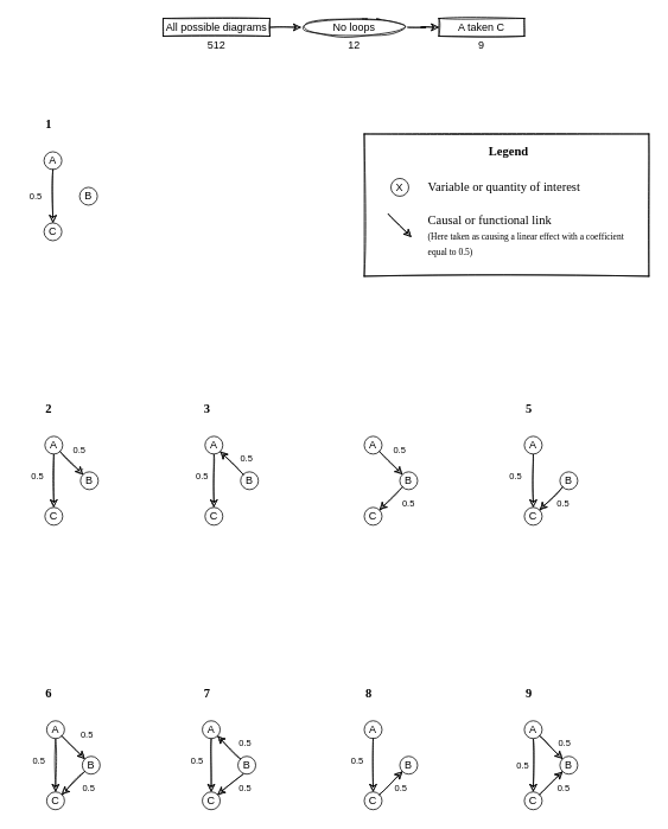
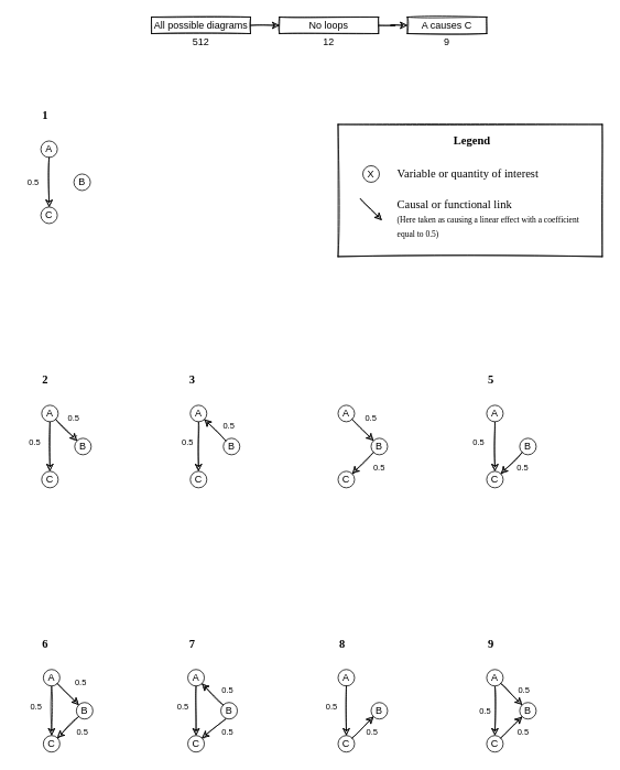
  <mxCell id="0" />
  <mxCell id="1" parent="0" />
  <mxCell id="2" style="edgeStyle=orthogonalEdgeStyle;rounded=0;orthogonalLoop=1;jettySize=auto;html=1;exitX=0.5;exitY=1;exitDx=0;exitDy=0;entryX=0.5;entryY=0;entryDx=0;entryDy=0;sketch=1;" parent="1" source="3" target="5" edge="1"><mxGeometry relative="1" as="geometry" /></mxCell>
  <mxCell id="3" value="A" style="ellipse;whiteSpace=wrap;html=1;" parent="1" vertex="1"><mxGeometry x="230" y="490" width="20" height="20" as="geometry" /></mxCell>
  <mxCell id="4" value="B" style="ellipse;whiteSpace=wrap;html=1;" parent="1" vertex="1"><mxGeometry x="270" y="530" width="20" height="20" as="geometry" /></mxCell>
  <mxCell id="5" value="C" style="ellipse;whiteSpace=wrap;html=1;" parent="1" vertex="1"><mxGeometry x="230" y="570" width="20" height="20" as="geometry" /></mxCell>
  <mxCell id="6" value="" style="endArrow=classic;html=1;entryX=1;entryY=1;entryDx=0;entryDy=0;exitX=0;exitY=0;exitDx=0;exitDy=0;sketch=1;" parent="1" source="4" target="3" edge="1"><mxGeometry width="50" height="50" relative="1" as="geometry"><mxPoint x="270" y="560" as="sourcePoint" /><mxPoint x="172.929" y="542.929" as="targetPoint" /></mxGeometry></mxCell>
  <mxCell id="7" style="edgeStyle=orthogonalEdgeStyle;rounded=0;orthogonalLoop=1;jettySize=auto;html=1;exitX=0.5;exitY=1;exitDx=0;exitDy=0;entryX=0.5;entryY=0;entryDx=0;entryDy=0;sketch=1;" parent="1" source="8" target="10" edge="1"><mxGeometry relative="1" as="geometry" /></mxCell>
  <mxCell id="8" value="A" style="ellipse;whiteSpace=wrap;html=1;" parent="1" vertex="1"><mxGeometry x="50" y="490" width="20" height="20" as="geometry" /></mxCell>
  <mxCell id="9" value="B" style="ellipse;whiteSpace=wrap;html=1;" parent="1" vertex="1"><mxGeometry x="90" y="530" width="20" height="20" as="geometry" /></mxCell>
  <mxCell id="10" value="C" style="ellipse;whiteSpace=wrap;html=1;" parent="1" vertex="1"><mxGeometry x="50" y="570" width="20" height="20" as="geometry" /></mxCell>
  <mxCell id="11" value="" style="endArrow=classic;html=1;exitX=1;exitY=1;exitDx=0;exitDy=0;entryX=0;entryY=0;entryDx=0;entryDy=0;sketch=1;" parent="1" source="8" target="9" edge="1"><mxGeometry width="50" height="50" relative="1" as="geometry"><mxPoint x="160" y="960" as="sourcePoint" /><mxPoint x="10" y="560" as="targetPoint" /></mxGeometry></mxCell>
  <mxCell id="12" style="edgeStyle=orthogonalEdgeStyle;rounded=0;orthogonalLoop=1;jettySize=auto;html=1;exitX=0.5;exitY=1;exitDx=0;exitDy=0;entryX=0.5;entryY=0;entryDx=0;entryDy=0;sketch=1;" parent="1" source="13" target="15" edge="1"><mxGeometry relative="1" as="geometry" /></mxCell>
  <mxCell id="13" value="A" style="ellipse;whiteSpace=wrap;html=1;" parent="1" vertex="1"><mxGeometry x="227" y="810" width="20" height="20" as="geometry" /></mxCell>
  <mxCell id="14" value="B" style="ellipse;whiteSpace=wrap;html=1;" parent="1" vertex="1"><mxGeometry x="267" y="850" width="20" height="20" as="geometry" /></mxCell>
  <mxCell id="15" value="C" style="ellipse;whiteSpace=wrap;html=1;" parent="1" vertex="1"><mxGeometry x="227" y="890" width="20" height="20" as="geometry" /></mxCell>
  <mxCell id="16" value="" style="endArrow=classic;html=1;entryX=1;entryY=1;entryDx=0;entryDy=0;exitX=0;exitY=0;exitDx=0;exitDy=0;sketch=1;" parent="1" source="14" target="13" edge="1"><mxGeometry width="50" height="50" relative="1" as="geometry"><mxPoint x="267" y="880" as="sourcePoint" /><mxPoint x="169.929" y="862.929" as="targetPoint" /></mxGeometry></mxCell>
  <mxCell id="17" style="edgeStyle=orthogonalEdgeStyle;rounded=0;orthogonalLoop=1;jettySize=auto;html=1;exitX=0.5;exitY=1;exitDx=0;exitDy=0;entryX=0.5;entryY=0;entryDx=0;entryDy=0;sketch=1;" parent="1" source="18" target="20" edge="1"><mxGeometry relative="1" as="geometry" /></mxCell>
  <mxCell id="18" value="A" style="ellipse;whiteSpace=wrap;html=1;" parent="1" vertex="1"><mxGeometry x="52" y="810" width="20" height="20" as="geometry" /></mxCell>
  <mxCell id="19" value="B" style="ellipse;whiteSpace=wrap;html=1;" parent="1" vertex="1"><mxGeometry x="92" y="850" width="20" height="20" as="geometry" /></mxCell>
  <mxCell id="20" value="C" style="ellipse;whiteSpace=wrap;html=1;" parent="1" vertex="1"><mxGeometry x="52" y="890" width="20" height="20" as="geometry" /></mxCell>
  <mxCell id="21" value="" style="endArrow=classic;html=1;entryX=0;entryY=0;entryDx=0;entryDy=0;sketch=1;exitX=1;exitY=1;exitDx=0;exitDy=0;" parent="1" source="18" target="19" edge="1"><mxGeometry width="50" height="50" relative="1" as="geometry"><mxPoint x="69" y="850" as="sourcePoint" /><mxPoint x="12" y="880" as="targetPoint" /></mxGeometry></mxCell>
  <mxCell id="22" value="" style="endArrow=classic;html=1;exitX=0;exitY=1;exitDx=0;exitDy=0;sketch=1;entryX=1;entryY=0;entryDx=0;entryDy=0;" parent="1" target="15" edge="1"><mxGeometry width="50" height="50" relative="1" as="geometry"><mxPoint x="272.859" y="870.001" as="sourcePoint" /><mxPoint x="287" y="930" as="targetPoint" /></mxGeometry></mxCell>
  <mxCell id="23" value="" style="endArrow=classic;html=1;entryX=1;entryY=0;entryDx=0;entryDy=0;exitX=0;exitY=1;exitDx=0;exitDy=0;sketch=1;" parent="1" source="19" target="20" edge="1"><mxGeometry width="50" height="50" relative="1" as="geometry"><mxPoint x="97.859" y="900.001" as="sourcePoint" /><mxPoint x="72.001" y="925.859" as="targetPoint" /></mxGeometry></mxCell>
  <mxCell id="24" value="A" style="ellipse;whiteSpace=wrap;html=1;" parent="1" vertex="1"><mxGeometry x="409" y="810" width="20" height="20" as="geometry" /></mxCell>
  <mxCell id="25" value="B" style="ellipse;whiteSpace=wrap;html=1;" parent="1" vertex="1"><mxGeometry x="449" y="850" width="20" height="20" as="geometry" /></mxCell>
  <mxCell id="26" value="C" style="ellipse;whiteSpace=wrap;html=1;" parent="1" vertex="1"><mxGeometry x="409" y="890" width="20" height="20" as="geometry" /></mxCell>
  <mxCell id="27" value="" style="endArrow=classic;html=1;entryX=0;entryY=1;entryDx=0;entryDy=0;exitX=1;exitY=0;exitDx=0;exitDy=0;sketch=1;" parent="1" source="26" target="25" edge="1"><mxGeometry width="50" height="50" relative="1" as="geometry"><mxPoint x="559" y="1020" as="sourcePoint" /><mxPoint x="609" y="970" as="targetPoint" /></mxGeometry></mxCell>
  <mxCell id="28" value="" style="endArrow=classic;html=1;entryX=0.5;entryY=0;entryDx=0;entryDy=0;sketch=1;exitX=0.5;exitY=1;exitDx=0;exitDy=0;" parent="1" source="24" target="26" edge="1"><mxGeometry width="50" height="50" relative="1" as="geometry"><mxPoint x="426" y="840" as="sourcePoint" /><mxPoint x="609" y="970" as="targetPoint" /></mxGeometry></mxCell>
  <mxCell id="29" value="A" style="ellipse;whiteSpace=wrap;html=1;" parent="1" vertex="1"><mxGeometry x="409" y="490" width="20" height="20" as="geometry" /></mxCell>
  <mxCell id="30" value="B" style="ellipse;whiteSpace=wrap;html=1;" parent="1" vertex="1"><mxGeometry x="449" y="530" width="20" height="20" as="geometry" /></mxCell>
  <mxCell id="31" value="C" style="ellipse;whiteSpace=wrap;html=1;" parent="1" vertex="1"><mxGeometry x="409" y="570" width="20" height="20" as="geometry" /></mxCell>
  <mxCell id="32" value="" style="endArrow=classic;html=1;entryX=1;entryY=0;entryDx=0;entryDy=0;exitX=0;exitY=1;exitDx=0;exitDy=0;sketch=1;" parent="1" source="30" target="31" edge="1"><mxGeometry width="50" height="50" relative="1" as="geometry"><mxPoint x="449" y="560" as="sourcePoint" /><mxPoint x="351.929" y="542.929" as="targetPoint" /></mxGeometry></mxCell>
  <mxCell id="33" value="" style="endArrow=classic;html=1;exitX=1;exitY=1;exitDx=0;exitDy=0;entryX=0;entryY=0;entryDx=0;entryDy=0;sketch=1;" parent="1" source="29" target="30" edge="1"><mxGeometry width="50" height="50" relative="1" as="geometry"><mxPoint x="439" y="500" as="sourcePoint" /><mxPoint x="489" y="450" as="targetPoint" /></mxGeometry></mxCell>
  <mxCell id="34" style="edgeStyle=orthogonalEdgeStyle;rounded=0;orthogonalLoop=1;jettySize=auto;html=1;exitX=0.5;exitY=1;exitDx=0;exitDy=0;entryX=0.5;entryY=0;entryDx=0;entryDy=0;sketch=1;" parent="1" source="35" target="37" edge="1"><mxGeometry relative="1" as="geometry" /></mxCell>
  <mxCell id="35" value="A" style="ellipse;whiteSpace=wrap;html=1;" parent="1" vertex="1"><mxGeometry x="589" y="810" width="20" height="20" as="geometry" /></mxCell>
  <mxCell id="36" value="B" style="ellipse;whiteSpace=wrap;html=1;" parent="1" vertex="1"><mxGeometry x="629" y="850" width="20" height="20" as="geometry" /></mxCell>
  <mxCell id="37" value="C" style="ellipse;whiteSpace=wrap;html=1;" parent="1" vertex="1"><mxGeometry x="589" y="890" width="20" height="20" as="geometry" /></mxCell>
  <mxCell id="38" value="" style="endArrow=classic;html=1;exitX=1;exitY=1;exitDx=0;exitDy=0;sketch=1;entryX=0;entryY=0;entryDx=0;entryDy=0;" parent="1" source="35" target="36" edge="1"><mxGeometry width="50" height="50" relative="1" as="geometry"><mxPoint x="629" y="880" as="sourcePoint" /><mxPoint x="606" y="860" as="targetPoint" /></mxGeometry></mxCell>
  <mxCell id="39" value="" style="endArrow=classic;html=1;sketch=1;entryX=0;entryY=1;entryDx=0;entryDy=0;exitX=1;exitY=0;exitDx=0;exitDy=0;" parent="1" source="37" target="36" edge="1"><mxGeometry width="50" height="50" relative="1" as="geometry"><mxPoint x="606" y="870" as="sourcePoint" /><mxPoint x="649" y="930" as="targetPoint" /></mxGeometry></mxCell>
  <mxCell id="40" value="A" style="ellipse;whiteSpace=wrap;html=1;" parent="1" vertex="1"><mxGeometry x="49" y="170" width="20" height="20" as="geometry" /></mxCell>
  <mxCell id="41" value="B" style="ellipse;whiteSpace=wrap;html=1;" parent="1" vertex="1"><mxGeometry x="89" y="210" width="20" height="20" as="geometry" /></mxCell>
  <mxCell id="42" value="C" style="ellipse;whiteSpace=wrap;html=1;" parent="1" vertex="1"><mxGeometry x="49" y="250" width="20" height="20" as="geometry" /></mxCell>
  <mxCell id="43" value="" style="endArrow=classic;html=1;entryX=0.5;entryY=0;entryDx=0;entryDy=0;sketch=1;exitX=0.5;exitY=1;exitDx=0;exitDy=0;" parent="1" source="40" target="42" edge="1"><mxGeometry width="50" height="50" relative="1" as="geometry"><mxPoint x="49" y="215.63" as="sourcePoint" /><mxPoint x="-8.071" y="222.929" as="targetPoint" /></mxGeometry></mxCell>
  <mxCell id="44" value="&lt;font style=&quot;font-size: 10px&quot;&gt;0.5&lt;/font&gt;" style="text;html=1;strokeColor=none;fillColor=none;align=center;verticalAlign=middle;whiteSpace=wrap;rounded=0;sketch=1;" parent="1" vertex="1"><mxGeometry x="20" y="210" width="40" height="20" as="geometry" /></mxCell>
  <mxCell id="45" style="edgeStyle=orthogonalEdgeStyle;rounded=0;orthogonalLoop=1;jettySize=auto;html=1;exitX=0.5;exitY=1;exitDx=0;exitDy=0;entryX=0.5;entryY=0;entryDx=0;entryDy=0;sketch=1;" parent="1" source="46" target="48" edge="1"><mxGeometry relative="1" as="geometry" /></mxCell>
  <mxCell id="46" value="A" style="ellipse;whiteSpace=wrap;html=1;" parent="1" vertex="1"><mxGeometry x="589" y="490" width="20" height="20" as="geometry" /></mxCell>
  <mxCell id="47" value="B" style="ellipse;whiteSpace=wrap;html=1;" parent="1" vertex="1"><mxGeometry x="629" y="530" width="20" height="20" as="geometry" /></mxCell>
  <mxCell id="48" value="C" style="ellipse;whiteSpace=wrap;html=1;" parent="1" vertex="1"><mxGeometry x="589" y="570" width="20" height="20" as="geometry" /></mxCell>
  <mxCell id="49" value="" style="endArrow=classic;html=1;entryX=1;entryY=0;entryDx=0;entryDy=0;exitX=0;exitY=1;exitDx=0;exitDy=0;sketch=1;" parent="1" source="47" target="48" edge="1"><mxGeometry width="50" height="50" relative="1" as="geometry"><mxPoint x="651.929" y="570.001" as="sourcePoint" /><mxPoint x="609" y="602.93" as="targetPoint" /></mxGeometry></mxCell>
  <mxCell id="50" value="&lt;font style=&quot;font-size: 10px&quot;&gt;0.5&lt;/font&gt;" style="text;html=1;strokeColor=none;fillColor=none;align=center;verticalAlign=middle;whiteSpace=wrap;rounded=0;sketch=1;" parent="1" vertex="1"><mxGeometry x="571" y="530" width="17" height="10" as="geometry" /></mxCell>
  <mxCell id="51" value="1" style="text;html=1;strokeColor=none;fillColor=none;align=left;verticalAlign=middle;whiteSpace=wrap;rounded=0;sketch=1;fontFamily=Verdana;fontSize=14;fontStyle=1" parent="1" vertex="1"><mxGeometry x="49" y="130" width="40" height="20" as="geometry" /></mxCell>
  <mxCell id="52" value="2&lt;span style=&quot;color: rgba(0 , 0 , 0 , 0) ; font-family: monospace ; font-size: 0px ; font-weight: normal&quot;&gt;%3CmxGraphModel%3E%3Croot%3E%3CmxCell%20id%3D%220%22%2F%3E%3CmxCell%20id%3D%221%22%20parent%3D%220%22%2F%3E%3CmxCell%20id%3D%222%22%20value%3D%221%22%20style%3D%22text%3Bhtml%3D1%3BstrokeColor%3Dnone%3BfillColor%3Dnone%3Balign%3Dcenter%3BverticalAlign%3Dmiddle%3BwhiteSpace%3Dwrap%3Brounded%3D0%3Bsketch%3D1%3BfontFamily%3DVerdana%3BfontSize%3D14%3BfontStyle%3D1%22%20vertex%3D%221%22%20parent%3D%221%22%3E%3CmxGeometry%20x%3D%22111%22%20y%3D%22160%22%20width%3D%2240%22%20height%3D%2220%22%20as%3D%22geometry%22%2F%3E%3C%2FmxCell%3E%3C%2Froot%3E%3C%2FmxGraphModel%3E&lt;/span&gt;" style="text;html=1;strokeColor=none;fillColor=none;align=left;verticalAlign=middle;whiteSpace=wrap;rounded=0;sketch=1;fontFamily=Verdana;fontSize=14;fontStyle=1" parent="1" vertex="1"><mxGeometry x="49" y="450" width="40" height="20" as="geometry" /></mxCell>
  <mxCell id="53" value="3" style="text;html=1;strokeColor=none;fillColor=none;align=left;verticalAlign=middle;whiteSpace=wrap;rounded=0;sketch=1;fontFamily=Verdana;fontSize=14;fontStyle=1" parent="1" vertex="1"><mxGeometry x="227" y="450" width="40" height="20" as="geometry" /></mxCell>
  <mxCell id="54" value="5" style="text;html=1;strokeColor=none;fillColor=none;align=left;verticalAlign=middle;whiteSpace=wrap;rounded=0;sketch=1;fontFamily=Verdana;fontSize=14;fontStyle=1" parent="1" vertex="1"><mxGeometry x="589" y="450" width="40" height="20" as="geometry" /></mxCell>
  <mxCell id="55" value="6" style="text;html=1;strokeColor=none;fillColor=none;align=left;verticalAlign=middle;whiteSpace=wrap;rounded=0;sketch=1;fontFamily=Verdana;fontSize=14;fontStyle=1" parent="1" vertex="1"><mxGeometry x="49" y="770" width="40" height="20" as="geometry" /></mxCell>
  <mxCell id="56" value="7" style="text;html=1;strokeColor=none;fillColor=none;align=left;verticalAlign=middle;whiteSpace=wrap;rounded=0;sketch=1;fontFamily=Verdana;fontSize=14;fontStyle=1" parent="1" vertex="1"><mxGeometry x="227" y="770" width="40" height="20" as="geometry" /></mxCell>
  <mxCell id="57" value="8" style="text;html=1;strokeColor=none;fillColor=none;align=left;verticalAlign=middle;whiteSpace=wrap;rounded=0;sketch=1;fontFamily=Verdana;fontSize=14;fontStyle=1" parent="1" vertex="1"><mxGeometry x="409" y="770" width="40" height="20" as="geometry" /></mxCell>
  <mxCell id="58" value="9" style="text;html=1;strokeColor=none;fillColor=none;align=left;verticalAlign=middle;whiteSpace=wrap;rounded=0;sketch=1;fontFamily=Verdana;fontSize=14;fontStyle=1" parent="1" vertex="1"><mxGeometry x="589" y="770" width="40" height="20" as="geometry" /></mxCell>
  <mxCell id="59" value="&lt;font style=&quot;font-size: 10px&quot;&gt;0.5&lt;/font&gt;" style="text;html=1;strokeColor=none;fillColor=none;align=center;verticalAlign=middle;whiteSpace=wrap;rounded=0;sketch=1;" parent="1" vertex="1"><mxGeometry x="32" y="530" width="20" height="10" as="geometry" /></mxCell>
  <mxCell id="60" value="&lt;font style=&quot;font-size: 10px&quot;&gt;0.5&lt;/font&gt;" style="text;html=1;strokeColor=none;fillColor=none;align=center;verticalAlign=middle;whiteSpace=wrap;rounded=0;sketch=1;" parent="1" vertex="1"><mxGeometry x="79" y="500" width="20" height="10" as="geometry" /></mxCell>
  <mxCell id="61" value="&lt;font style=&quot;font-size: 10px&quot;&gt;0.5&lt;/font&gt;" style="text;html=1;strokeColor=none;fillColor=none;align=center;verticalAlign=middle;whiteSpace=wrap;rounded=0;sketch=1;" parent="1" vertex="1"><mxGeometry x="217" y="530" width="20" height="10" as="geometry" /></mxCell>
  <mxCell id="62" value="&lt;font style=&quot;font-size: 10px&quot;&gt;0.5&lt;/font&gt;" style="text;html=1;strokeColor=none;fillColor=none;align=center;verticalAlign=middle;whiteSpace=wrap;rounded=0;sketch=1;" parent="1" vertex="1"><mxGeometry x="267" y="510" width="20" height="10" as="geometry" /></mxCell>
  <mxCell id="63" value="&lt;font style=&quot;font-size: 10px&quot;&gt;0.5&lt;/font&gt;" style="text;html=1;strokeColor=none;fillColor=none;align=center;verticalAlign=middle;whiteSpace=wrap;rounded=0;sketch=1;" parent="1" vertex="1"><mxGeometry x="623" y="560" width="20" height="10" as="geometry" /></mxCell>
  <mxCell id="64" value="&lt;font style=&quot;font-size: 10px&quot;&gt;0.5&lt;/font&gt;" style="text;html=1;strokeColor=none;fillColor=none;align=center;verticalAlign=middle;whiteSpace=wrap;rounded=0;sketch=1;" parent="1" vertex="1"><mxGeometry x="439" y="500" width="20" height="10" as="geometry" /></mxCell>
  <mxCell id="65" value="&lt;font style=&quot;font-size: 10px&quot;&gt;0.5&lt;/font&gt;" style="text;html=1;strokeColor=none;fillColor=none;align=center;verticalAlign=middle;whiteSpace=wrap;rounded=0;sketch=1;" parent="1" vertex="1"><mxGeometry x="449" y="560" width="20" height="10" as="geometry" /></mxCell>
  <mxCell id="66" value="&lt;font style=&quot;font-size: 10px&quot;&gt;0.5&lt;/font&gt;" style="text;html=1;strokeColor=none;fillColor=none;align=center;verticalAlign=middle;whiteSpace=wrap;rounded=0;sketch=1;" parent="1" vertex="1"><mxGeometry x="35" y="850" width="17" height="10" as="geometry" /></mxCell>
  <mxCell id="67" value="&lt;font style=&quot;font-size: 10px&quot;&gt;0.5&lt;/font&gt;" style="text;html=1;strokeColor=none;fillColor=none;align=center;verticalAlign=middle;whiteSpace=wrap;rounded=0;sketch=1;" parent="1" vertex="1"><mxGeometry x="89" y="820" width="17" height="10" as="geometry" /></mxCell>
  <mxCell id="68" value="&lt;font style=&quot;font-size: 10px&quot;&gt;0.5&lt;/font&gt;" style="text;html=1;strokeColor=none;fillColor=none;align=center;verticalAlign=middle;whiteSpace=wrap;rounded=0;sketch=1;" parent="1" vertex="1"><mxGeometry x="90.5" y="880" width="17" height="10" as="geometry" /></mxCell>
  <mxCell id="69" value="&lt;font style=&quot;font-size: 10px&quot;&gt;0.5&lt;/font&gt;" style="text;html=1;strokeColor=none;fillColor=none;align=center;verticalAlign=middle;whiteSpace=wrap;rounded=0;sketch=1;" parent="1" vertex="1"><mxGeometry x="213" y="850" width="17" height="10" as="geometry" /></mxCell>
  <mxCell id="70" value="&lt;font style=&quot;font-size: 10px&quot;&gt;0.5&lt;/font&gt;" style="text;html=1;strokeColor=none;fillColor=none;align=center;verticalAlign=middle;whiteSpace=wrap;rounded=0;sketch=1;" parent="1" vertex="1"><mxGeometry x="267" y="830" width="17" height="10" as="geometry" /></mxCell>
  <mxCell id="71" value="&lt;font style=&quot;font-size: 10px&quot;&gt;0.5&lt;/font&gt;" style="text;html=1;strokeColor=none;fillColor=none;align=center;verticalAlign=middle;whiteSpace=wrap;rounded=0;sketch=1;" parent="1" vertex="1"><mxGeometry x="267" y="880" width="17" height="10" as="geometry" /></mxCell>
  <mxCell id="72" value="&lt;font style=&quot;font-size: 10px&quot;&gt;0.5&lt;/font&gt;" style="text;html=1;strokeColor=none;fillColor=none;align=center;verticalAlign=middle;whiteSpace=wrap;rounded=0;sketch=1;" parent="1" vertex="1"><mxGeometry x="393" y="850" width="17" height="10" as="geometry" /></mxCell>
  <mxCell id="73" value="&lt;font style=&quot;font-size: 10px&quot;&gt;0.5&lt;/font&gt;" style="text;html=1;strokeColor=none;fillColor=none;align=center;verticalAlign=middle;whiteSpace=wrap;rounded=0;sketch=1;" parent="1" vertex="1"><mxGeometry x="442" y="880" width="17" height="10" as="geometry" /></mxCell>
  <mxCell id="74" value="&lt;font style=&quot;font-size: 10px&quot;&gt;0.5&lt;/font&gt;" style="text;html=1;strokeColor=none;fillColor=none;align=center;verticalAlign=middle;whiteSpace=wrap;rounded=0;sketch=1;" parent="1" vertex="1"><mxGeometry x="579" y="855" width="17" height="10" as="geometry" /></mxCell>
  <mxCell id="75" value="&lt;font style=&quot;font-size: 10px&quot;&gt;0.5&lt;/font&gt;" style="text;html=1;strokeColor=none;fillColor=none;align=center;verticalAlign=middle;whiteSpace=wrap;rounded=0;sketch=1;" parent="1" vertex="1"><mxGeometry x="626" y="830" width="17" height="10" as="geometry" /></mxCell>
  <mxCell id="76" value="&lt;font style=&quot;font-size: 10px&quot;&gt;0.5&lt;/font&gt;" style="text;html=1;strokeColor=none;fillColor=none;align=center;verticalAlign=middle;whiteSpace=wrap;rounded=0;sketch=1;" parent="1" vertex="1"><mxGeometry x="624.5" y="880" width="17" height="10" as="geometry" /></mxCell>
  <mxCell id="77" value="" style="group" parent="1" vertex="1" connectable="0"><mxGeometry x="183" y="20" width="406" height="40" as="geometry" /></mxCell>
  <mxCell id="78" value="All possible diagrams" style="rounded=0;whiteSpace=wrap;html=1;sketch=1;" parent="77" vertex="1"><mxGeometry width="120" height="20" as="geometry" /></mxCell>
- <mxCell id="79" value="No loops" style="ellipse;whiteSpace=wrap;html=1;sketch=1;" parent="77" vertex="1"><mxGeometry x="155" width="120" height="20" as="geometry" /></mxCell>
- <mxCell id="80" value="A taken C&lt;br&gt;" style="rounded=0;whiteSpace=wrap;html=1;sketch=1;" parent="77" vertex="1"><mxGeometry x="310" width="96" height="20" as="geometry" /></mxCell>
+ <mxCell id="79" value="No loops" style="rounded=0;whiteSpace=wrap;html=1;sketch=1;" parent="77" vertex="1"><mxGeometry x="155" width="120" height="20" as="geometry" /></mxCell>
+ <mxCell id="80" value="A causes C&lt;br&gt;" style="rounded=0;whiteSpace=wrap;html=1;sketch=1;" parent="77" vertex="1"><mxGeometry x="310" width="96" height="20" as="geometry" /></mxCell>
  <mxCell id="81" style="edgeStyle=orthogonalEdgeStyle;rounded=0;sketch=1;orthogonalLoop=1;jettySize=auto;html=1;entryX=0;entryY=0.5;entryDx=0;entryDy=0;" parent="77" source="79" target="80" edge="1"><mxGeometry relative="1" as="geometry" /></mxCell>
  <mxCell id="82" value="" style="endArrow=classic;html=1;entryX=0;entryY=0.5;entryDx=0;entryDy=0;exitX=1;exitY=0.5;exitDx=0;exitDy=0;sketch=1;" parent="77" source="78" target="79" edge="1"><mxGeometry width="50" height="50" relative="1" as="geometry"><mxPoint x="160" y="220" as="sourcePoint" /><mxPoint x="210" y="170" as="targetPoint" /></mxGeometry></mxCell>
  <mxCell id="83" value="512" style="text;html=1;strokeColor=none;fillColor=none;align=center;verticalAlign=middle;whiteSpace=wrap;rounded=0;" parent="77" vertex="1"><mxGeometry x="40" y="20" width="40" height="20" as="geometry" /></mxCell>
  <mxCell id="84" value="12" style="text;html=1;strokeColor=none;fillColor=none;align=center;verticalAlign=middle;whiteSpace=wrap;rounded=0;" parent="77" vertex="1"><mxGeometry x="195" y="20" width="40" height="20" as="geometry" /></mxCell>
  <mxCell id="85" value="9" style="text;html=1;strokeColor=none;fillColor=none;align=center;verticalAlign=middle;whiteSpace=wrap;rounded=0;" parent="77" vertex="1"><mxGeometry x="338" y="20" width="40" height="20" as="geometry" /></mxCell>
  <mxCell id="86" value="" style="rounded=0;whiteSpace=wrap;html=1;sketch=1;strokeWidth=1;fontFamily=Verdana;fontSize=14;align=left;" parent="1" vertex="1"><mxGeometry x="409" y="150" width="320" height="160" as="geometry" /></mxCell>
  <mxCell id="87" value="X" style="ellipse;whiteSpace=wrap;html=1;" parent="1" vertex="1"><mxGeometry x="439" y="200" width="20" height="20" as="geometry" /></mxCell>
  <mxCell id="88" value="" style="endArrow=classic;html=1;exitX=1;exitY=1;exitDx=0;exitDy=0;entryX=0;entryY=0;entryDx=0;entryDy=0;sketch=1;" parent="1" edge="1"><mxGeometry x="439" y="180" width="50" height="50" as="geometry"><mxPoint x="436.071" y="240.001" as="sourcePoint" /><mxPoint x="461.929" y="265.859" as="targetPoint" /></mxGeometry></mxCell>
  <mxCell id="89" value="Variable or quantity of interest" style="text;html=1;strokeColor=none;fillColor=none;align=left;verticalAlign=middle;whiteSpace=wrap;rounded=0;sketch=1;fontFamily=Verdana;fontSize=14;" parent="1" vertex="1"><mxGeometry x="479" y="200" width="250" height="20" as="geometry" /></mxCell>
  <mxCell id="90" value="Causal or functional link&lt;br&gt;&lt;font style=&quot;font-size: 10px&quot;&gt;(Here taken as causing a linear effect with a coefficient equal to 0.5)&lt;/font&gt;" style="text;html=1;strokeColor=none;fillColor=none;align=left;verticalAlign=middle;whiteSpace=wrap;rounded=0;sketch=1;fontFamily=Verdana;fontSize=14;" parent="1" vertex="1"><mxGeometry x="479" y="240" width="231" height="50" as="geometry" /></mxCell>
  <mxCell id="91" value="Legend" style="text;html=1;strokeColor=none;fillColor=none;align=center;verticalAlign=middle;whiteSpace=wrap;rounded=0;sketch=1;fontFamily=Verdana;fontSize=14;fontStyle=1" parent="1" vertex="1"><mxGeometry x="542" y="160" width="59" height="20" as="geometry" /></mxCell>
